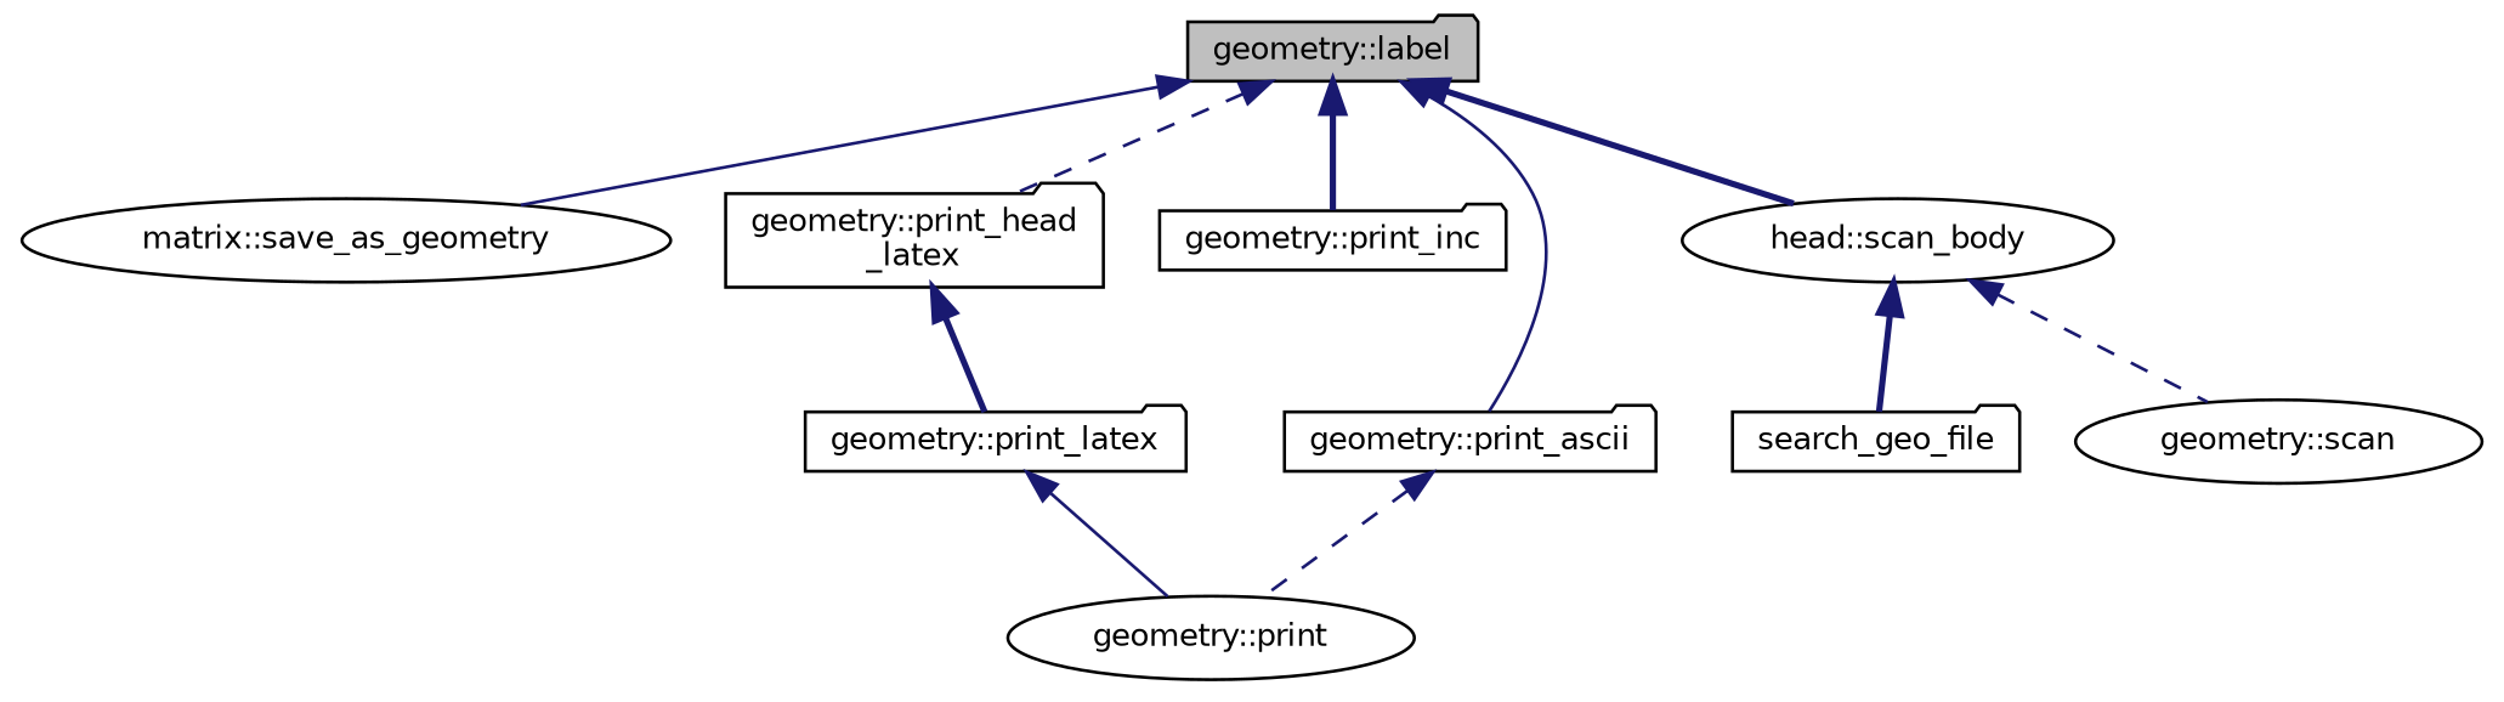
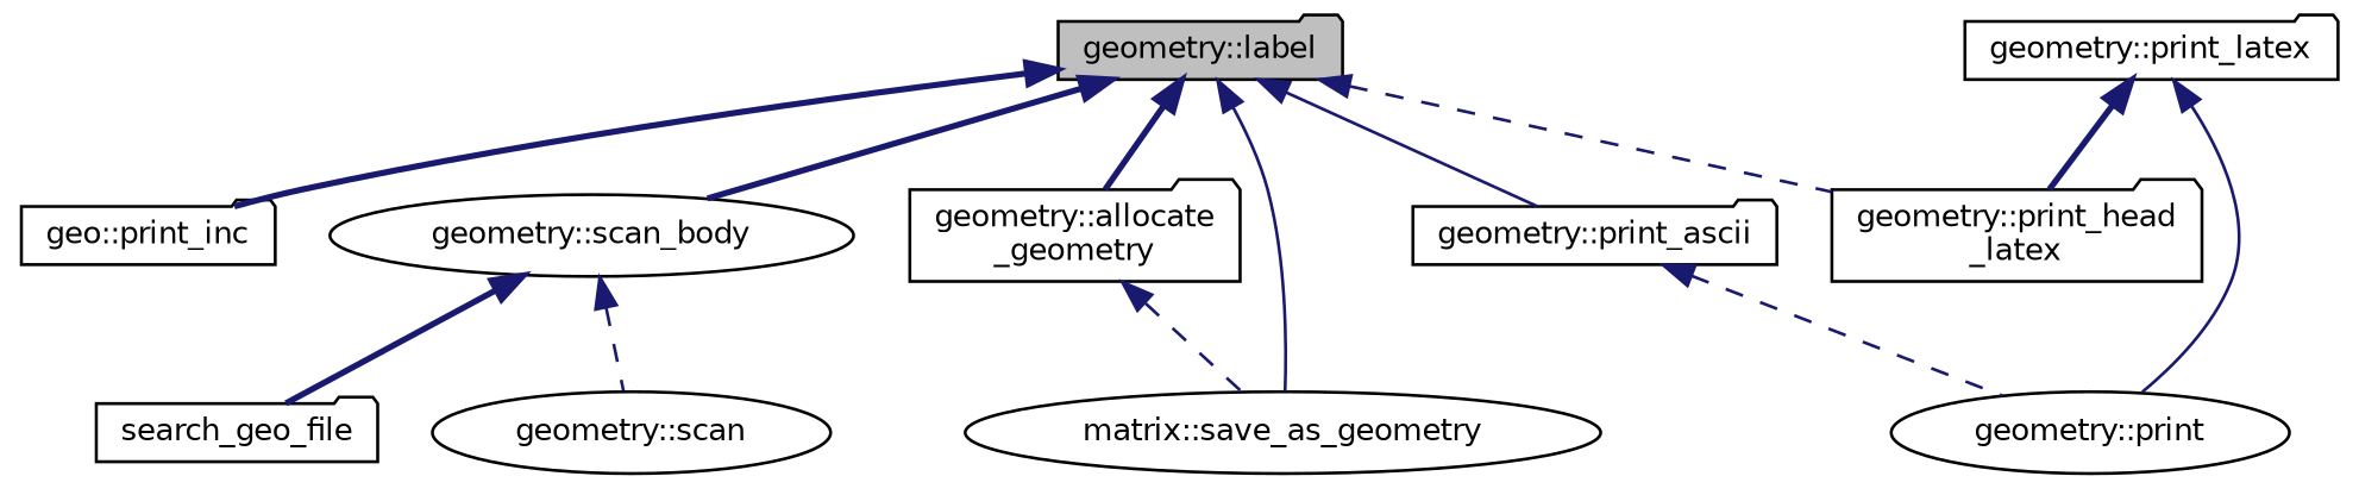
  digraph {
    rankdir=TB
    node [color=black fillcolor=white fontname=Helvetica fontsize=10 shape=folder style=filled]
    edge [color=midnightblue dir=back fontname=Helvetica fontsize=10 labelfontname=Helvetica labelfontsize=10 style=bold]
    n1 [fillcolor=grey75 fontcolor=black height=0.2 label="geometry::label" width=0.4]
+   n2 [height=0.2 label="geometry::allocate\l_geometry" width=0.4]
    n3 [height=0.2 label="matrix::save_as_geometry" shape=ellipse width=0.4]
    n4 [height=0.2 label="geometry::print_head\l_latex" width=0.4]
-   n5 [height=0.2 label="geometry::print_inc" width=0.4]
+   n5 [height=0.2 label="geo::print_inc" width=0.4]
    n6 [height=0.2 label="geometry::print_ascii" width=0.4]
-   n7 [height=0.2 label="head::scan_body" shape=ellipse width=0.4]
+   n7 [height=0.2 label="geometry::scan_body" shape=ellipse width=0.4]
    n8 [height=0.2 label="geometry::print_latex" width=0.4]
    n9 [height=0.2 label="geometry::print" shape=ellipse width=0.4]
    n10 [height=0.2 label=search_geo_file width=0.4]
    n11 [height=0.2 label="geometry::scan" shape=ellipse width=0.4]
+   n1 -> n2
    n1 -> n3 [style=solid]
    n1 -> n4 [style=dashed]
    n1 -> n5
    n1 -> n6 [style=solid]
    n1 -> n7
-   n4 -> n8
+   n2 -> n3 [style=dashed]
+   n8 -> n4
    n6 -> n9 [style=dashed]
    n7 -> n10
    n7 -> n11 [style=dashed]
    n8 -> n9 [style=solid]
  }
